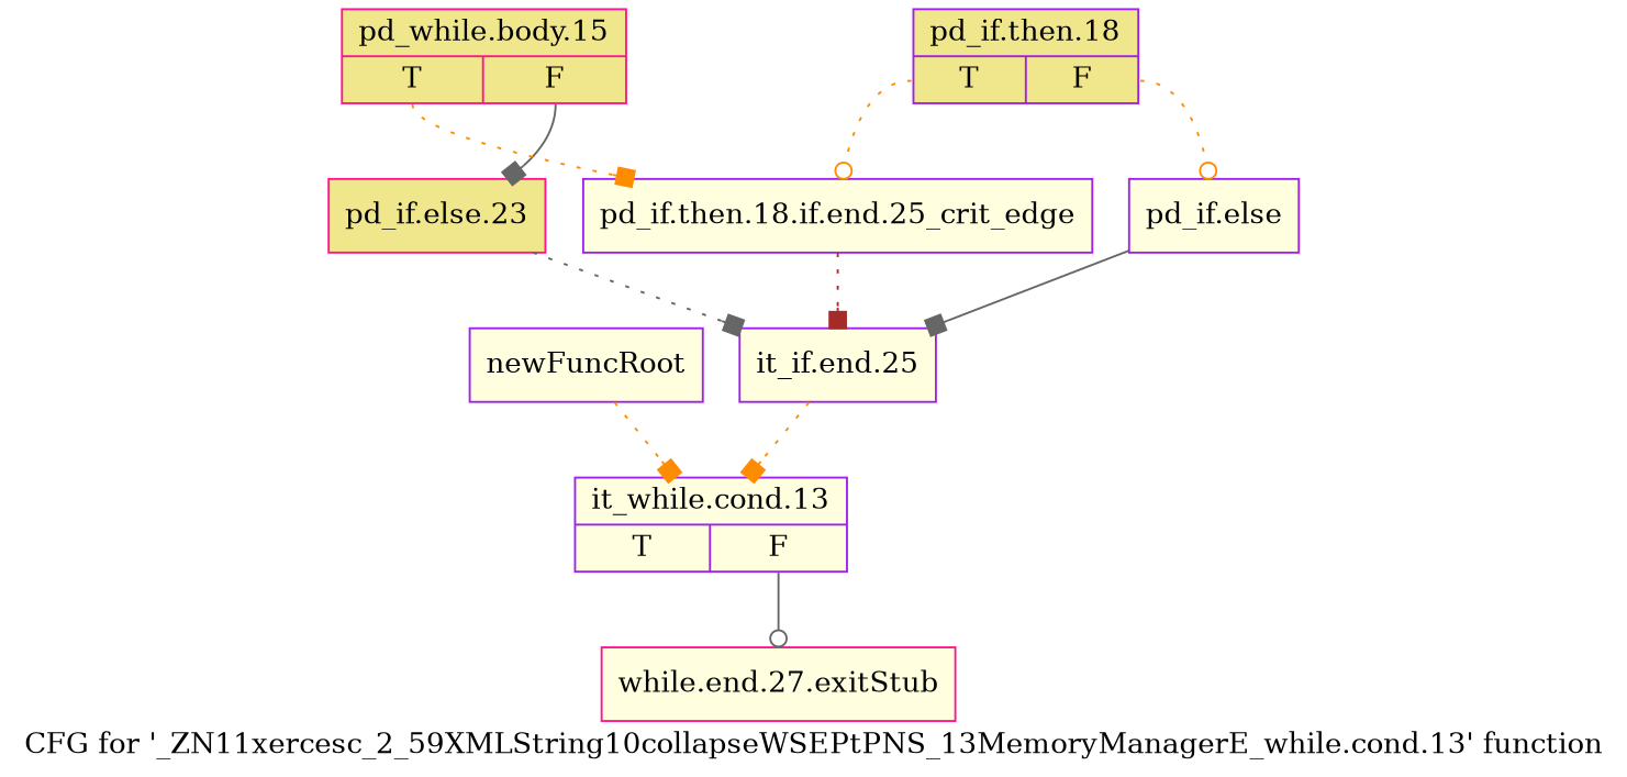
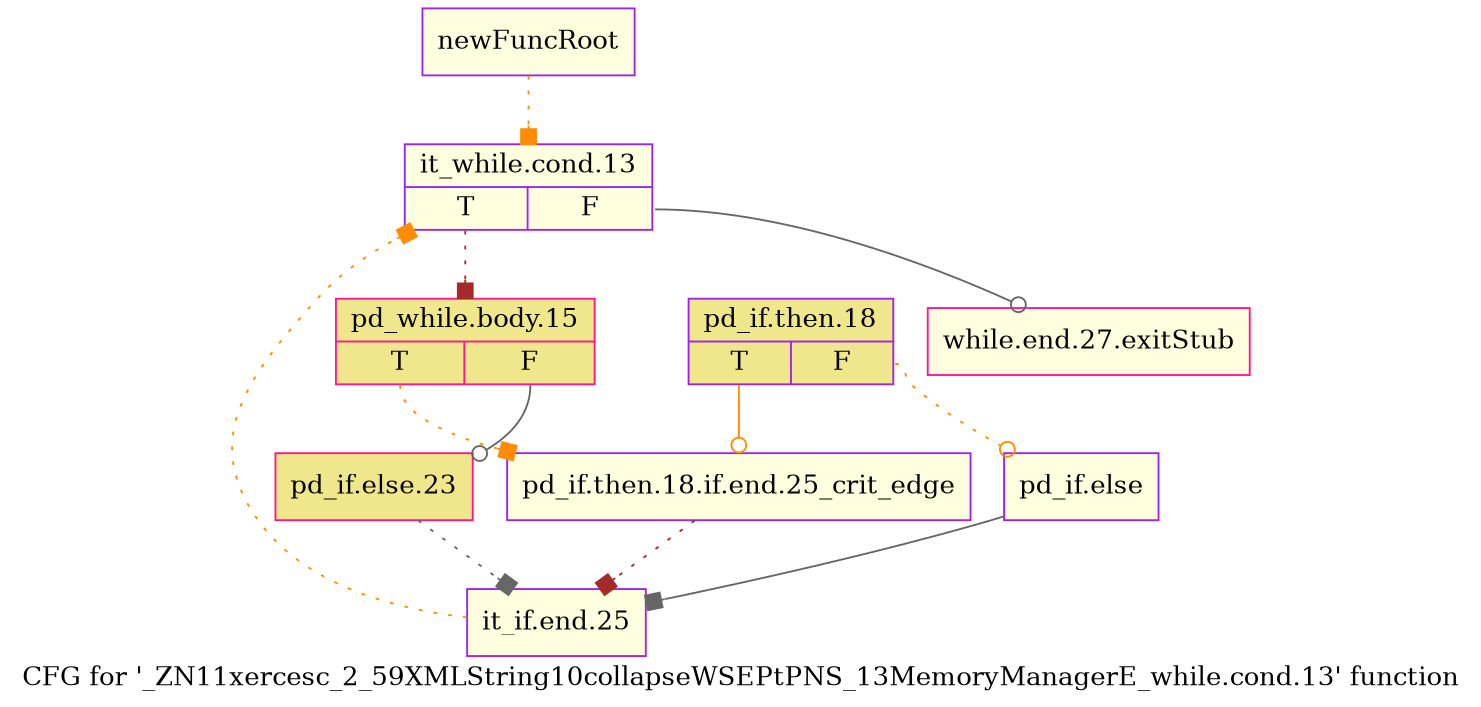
  digraph {
    label="CFG for '_ZN11xercesc_2_59XMLString10collapseWSEPtPNS_13MemoryManagerE_while.cond.13' function"
    node [color=purple fillcolor=lightyellow shape=record style=filled]
    edge [arrowhead=box color=darkorange style=dotted]
    n1 [label="{newFuncRoot}"]
    n2 [label="{it_while.cond.13|{<s0>T|<s1>F}}"]
    n3 [color=deeppink label="{while.end.27.exitStub}"]
    n4 [color=deeppink fillcolor=khaki label="{pd_while.body.15|{<s0>T|<s1>F}}"]
    n5 [color=deeppink fillcolor=khaki label="{pd_if.else.23}"]
    n6 [label="{pd_if.then.18.if.end.25_crit_edge}"]
    n7 [fillcolor=khaki label="{pd_if.then.18|{<s0>T|<s1>F}}"]
    n8 [label="{pd_if.else}"]
    n9 [label="{it_if.end.25}"]
    n1 -> n2
    n2 -> n3 [arrowhead=odot color=gray40 style=solid tailport=s1]
-   n4 -> n5 [color=gray40 style=solid tailport=s1]
+   n2 -> n4 [color=brown tailport=s0]
+   n4 -> n5 [arrowhead=odot color=gray40 style=solid tailport=s1]
    n4 -> n6 [tailport=s0]
    n5 -> n9 [color=gray40]
    n6 -> n9 [color=brown]
-   n7 -> n6 [arrowhead=odot tailport=s0]
+   n7 -> n6 [arrowhead=odot style=solid tailport=s0]
    n7 -> n8 [arrowhead=odot tailport=s1]
    n8 -> n9 [color=gray40 style=solid]
    n9 -> n2
  }
